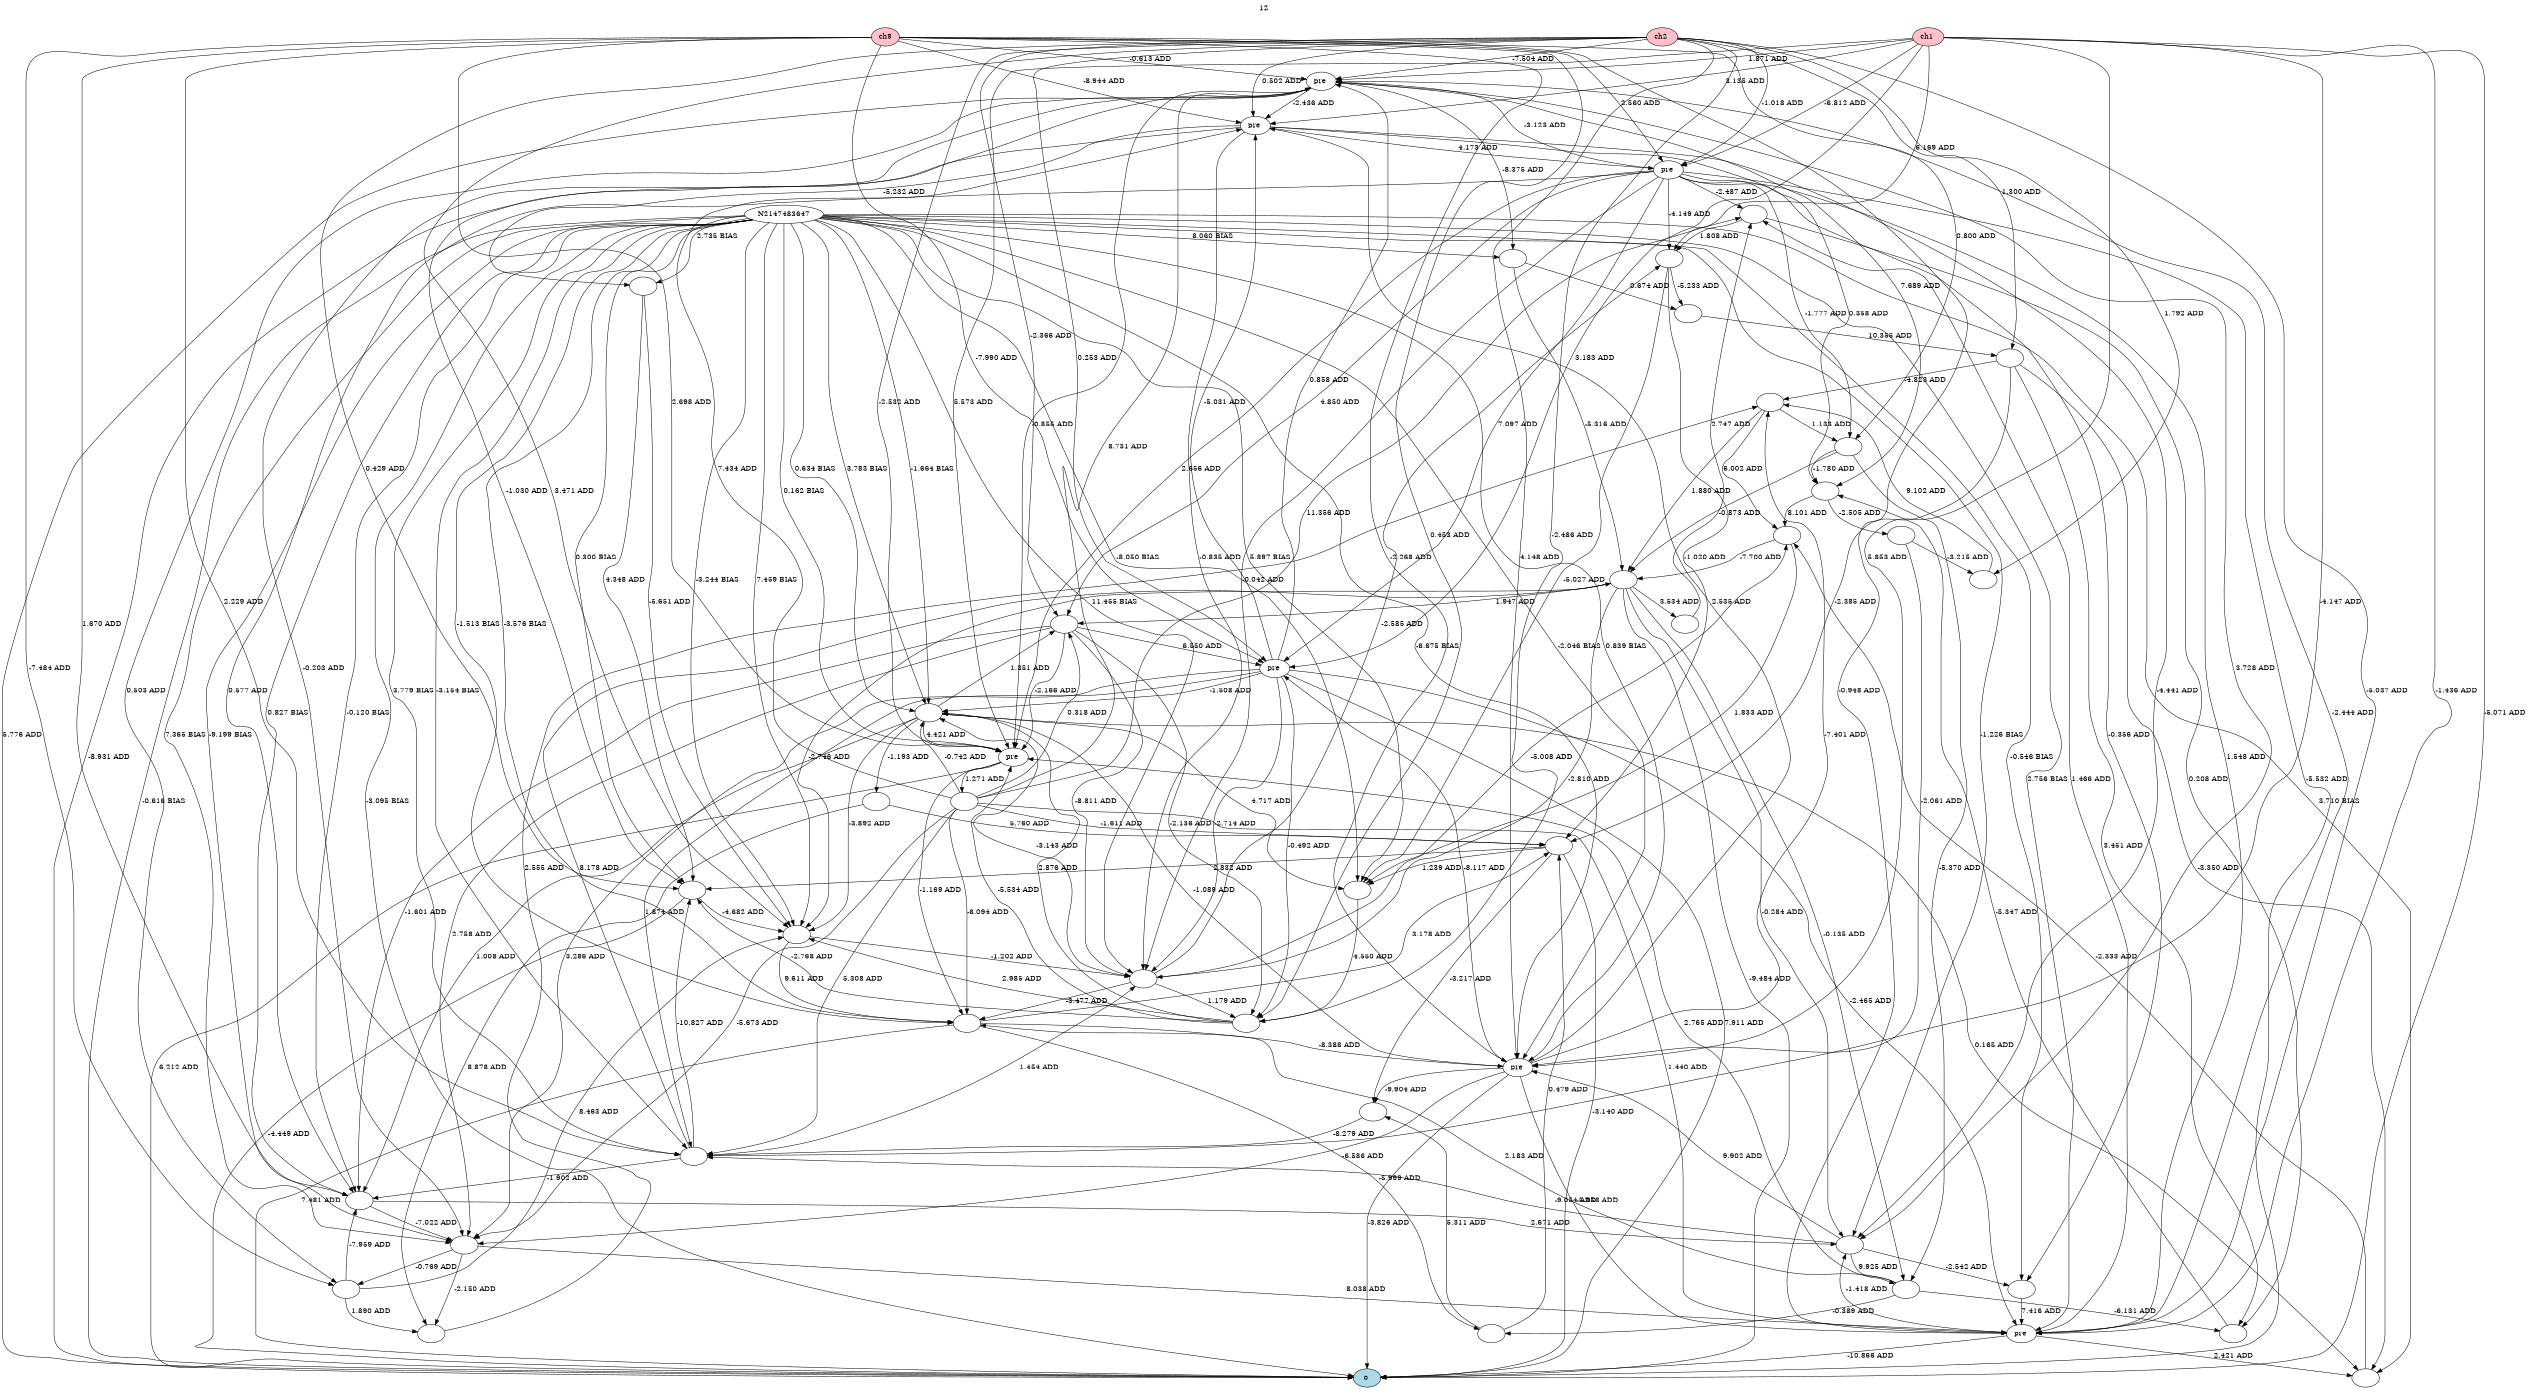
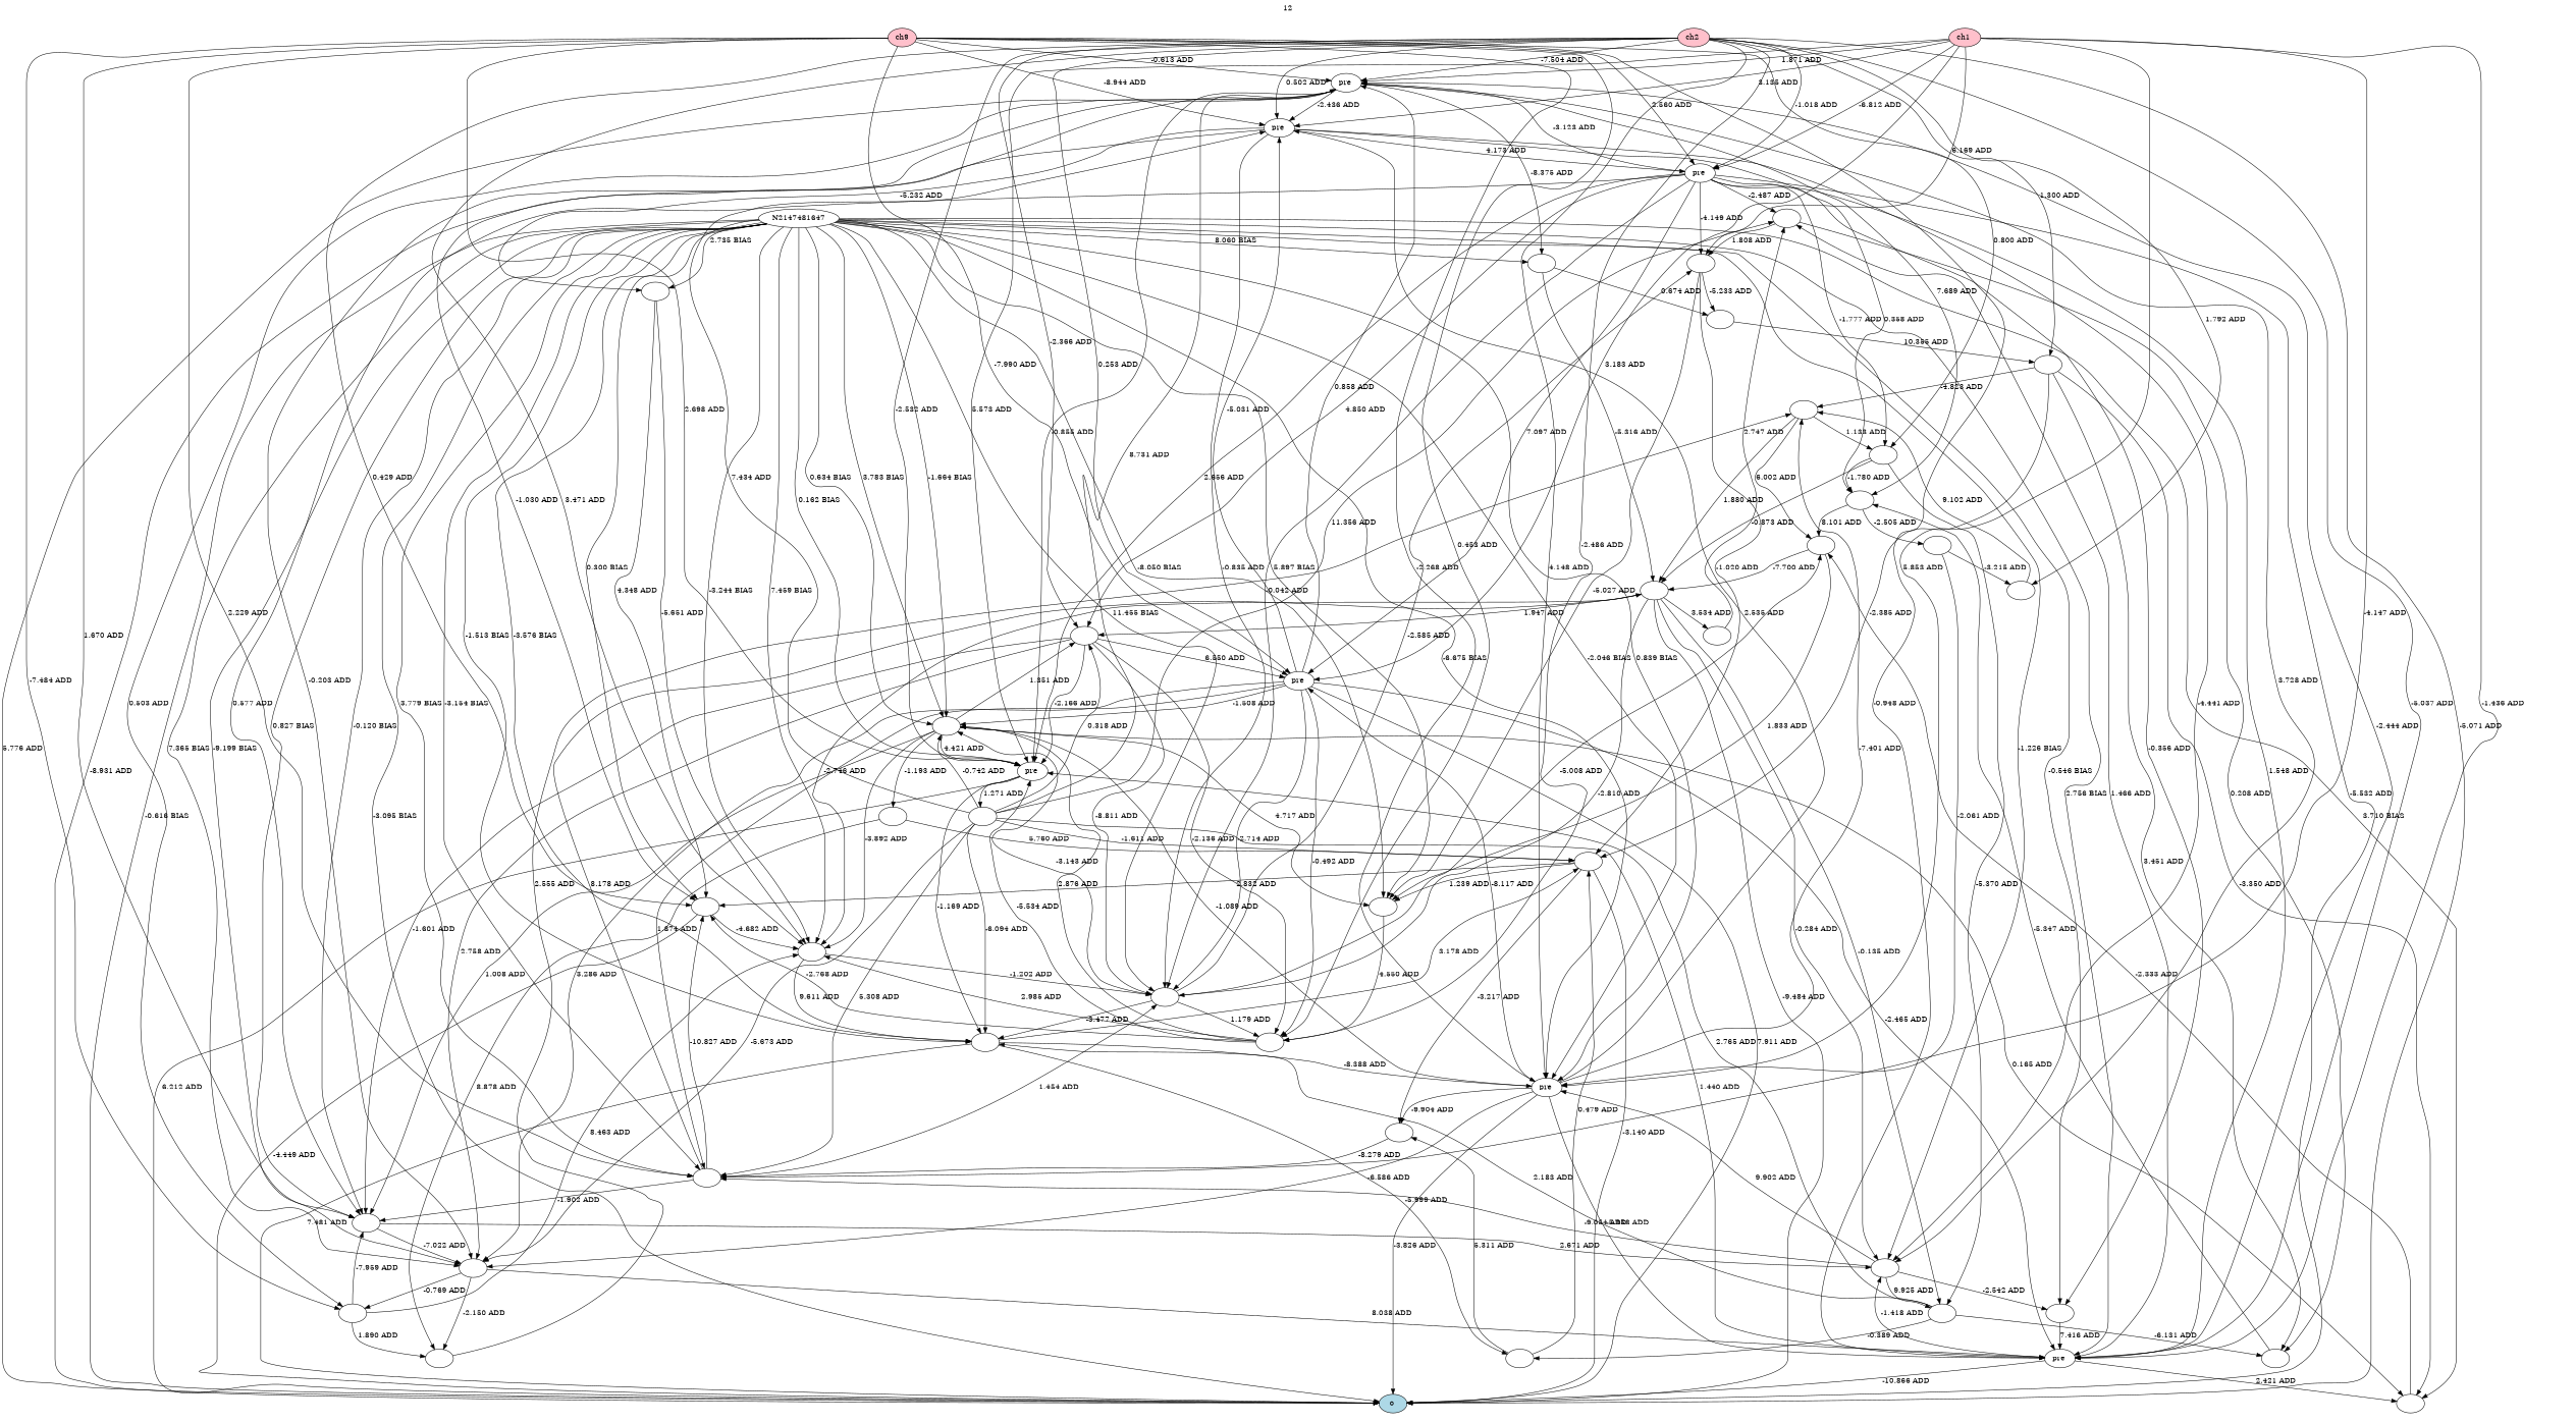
  digraph {
    label=12
    labelloc=t
    node [fillcolor=white style=filled]
    n1 [fillcolor=pink label=ch9]
    n2 [fillcolor=pink label="ch2 "]
    n3 [fillcolor=pink label="ch1 "]
    n4 [fillcolor=lightblue label="o "]
    n5 [label="pre "]
    n6 [label="pre "]
    n7 [label="pre "]
    n8 [label="pre "]
    n9 [label="pre "]
    n10 [label="pre "]
    n11 [label="pre "]
    n12 [label=" "]
    n13 [label=" "]
    n14 [label=" "]
    n15 [label=" "]
    n16 [label=" "]
    n17 [label=" "]
    n18 [label=" "]
    n19 [label=" "]
    n20 [label=" "]
    n21 [label=" "]
    n22 [label=" "]
    n23 [label=" "]
    n24 [label=" "]
    n25 [label=" "]
    n26 [label=" "]
    n27 [label=" "]
    n28 [label=" "]
    n29 [label=" "]
    n30 [label=" "]
    n31 [label=" "]
    n32 [label=" "]
    n33 [label=" "]
    n34 [label=" "]
    n35 [label=" "]
    n36 [label=" "]
    n37 [label=" "]
    n38 [label=" "]
    n39 [label=" "]
    n40 [label=" "]
    n41 [label=" "]
    n42 [label=" "]
    n43 [label=" "]
    n44 [label=" "]
    n45 [label=" "]
    n46 [label=" "]
    n47 [label=" "]
-   N2147483647 [fillcolor="" style=""]
+   N2147483647 [label=N2147481647 fillcolor="" style=""]
    n49 [label=" "]
    subgraph sub_1 {
      rank=min
      n1
      n2
      n3
    }
    subgraph sub_2 {
      rank=max
      n4
    }
    n1 -> n5 [label="-0.613 ADD"]
    n1 -> n6 [label="2.560 ADD"]
    n1 -> n7 [label="-7.990 ADD"]
    n1 -> n8 [label="-8.944 ADD"]
    n1 -> n9 [label="-2.268 ADD"]
    n1 -> n10 [label="-0.948 ADD"]
    n1 -> n11 [label="2.698 ADD"]
    n1 -> n12 [label="1.670 ADD"]
    n1 -> n13 [label="2.229 ADD"]
    n1 -> n14 [label="0.453 ADD"]
    n1 -> n15 [label="-7.484 ADD"]
    n1 -> n16 [label="0.800 ADD"]
    n2 -> n5 [label="-7.504 ADD"]
    n2 -> n6 [label="-1.018 ADD"]
    n2 -> n7 [label="0.253 ADD"]
    n2 -> n8 [label="0.502 ADD"]
    n2 -> n9 [label="4.148 ADD"]
    n2 -> n10 [label="-5.037 ADD"]
    n2 -> n11 [label="-2.532 ADD"]
    n2 -> n14 [label="-2.486 ADD"]
    n2 -> n17 [label="0.429 ADD"]
    n2 -> n18 [label="-2.366 ADD"]
    n2 -> n19 [label="3.471 ADD"]
    n2 -> n20 [label="1.300 ADD"]
    n2 -> n21 [label="1.792 ADD"]
-   n3 -> n4 [label="-5.071 ADD"]
+   n2 -> n4 [label="-5.071 ADD"]
    n3 -> n5 [label="1.871 ADD"]
    n3 -> n6 [label="-6.812 ADD"]
    n3 -> n7 [label="3.183 ADD"]
    n3 -> n8 [label="3.135 ADD"]
    n3 -> n9 [label="5.853 ADD"]
    n3 -> n10 [label="-1.436 ADD"]
    n3 -> n11 [label="5.573 ADD"]
    n3 -> n13 [label="-4.147 ADD"]
    n3 -> n22 [label="6.169 ADD"]
    n5 -> n4 [label="5.776 ADD"]
    n5 -> n8 [label="-2.436 ADD"]
    n5 -> n11 [label="-0.855 ADD"]
    n5 -> n15 [label="0.503 ADD"]
    n5 -> n17 [label="-1.030 ADD"]
    n5 -> n23 [label="3.728 ADD"]
    n5 -> n24 [label="-0.203 ADD"]
    n5 -> n25 [label="7.689 ADD"]
    n5 -> n26 [label="-8.375 ADD"]
    n6 -> n4 [label="-5.532 ADD"]
    n6 -> n5 [label="-3.123 ADD"]
    n6 -> n7 [label="7.097 ADD"]
    n6 -> n10 [label="1.548 ADD"]
    n6 -> n11 [label="2.656 ADD"]
    n6 -> n12 [label="0.577 ADD"]
    n6 -> n16 [label="-1.777 ADD"]
    n6 -> n18 [label="4.850 ADD"]
    n6 -> n22 [label="-4.149 ADD"]
    n6 -> n27 [label="-0.042 ADD"]
    n6 -> n28 [label="-0.356 ADD"]
    n6 -> n29 [label="-2.487 ADD"]
    n7 -> n4 [label="7.911 ADD"]
    n7 -> n5 [label="0.858 ADD"]
    n7 -> n8 [label="-5.031 ADD"]
    n7 -> n10 [label="-2.465 ADD"]
    n7 -> n13 [label="1.874 ADD"]
    n7 -> n14 [label="-0.492 ADD"]
    n7 -> n24 [label="3.286 ADD"]
    n7 -> n27 [label="-2.714 ADD"]
    n7 -> n30 [label="-1.508 ADD"]
    n8 -> n4 [label="-8.931 ADD"]
    n8 -> n6 [label="4.173 ADD"]
    n8 -> n23 [label="-4.441 ADD"]
    n8 -> n25 [label="0.358 ADD"]
    n8 -> n27 [label="-0.835 ADD"]
    n8 -> n31 [label="-5.232 ADD"]
    n9 -> n4 [label="-3.826 ADD"]
    n9 -> n7 [label="-8.117 ADD"]
    n9 -> n8 [label="2.535 ADD"]
    n9 -> n10 [label="-5.858 ADD"]
    n9 -> n24 [label="-6.586 ADD"]
    n9 -> n30 [label="-1.089 ADD"]
    n9 -> n32 [label="-7.401 ADD"]
    n9 -> n33 [label="-9.904 ADD"]
    n10 -> n4 [label="-10.866 ADD"]
    n10 -> n5 [label="-2.444 ADD"]
    n10 -> n23 [label="-1.418 ADD"]
    n10 -> n29 [label="1.466 ADD"]
    n10 -> n34 [label="2.421 ADD"]
    n11 -> n4 [label="6.212 ADD"]
    n11 -> n35 [label="1.271 ADD"]
    n11 -> n36 [label="-1.169 ADD"]
    n12 -> n23 [label="2.671 ADD"]
    n12 -> n24 [label="-7.022 ADD"]
    n13 -> n12 [label="-1.902 ADD"]
    n13 -> n17 [label="-10.827 ADD"]
    n13 -> n27 [label="1.454 ADD"]
    n13 -> n37 [label="8.178 ADD"]
    n14 -> n11 [label="-5.534 ADD"]
    n14 -> n17 [label="-2.768 ADD"]
    n14 -> n19 [label="2.985 ADD"]
    n14 -> n30 [label="2.876 ADD"]
    n15 -> n12 [label="-7.959 ADD"]
    n15 -> n19 [label="8.463 ADD"]
    n15 -> n38 [label="1.890 ADD"]
    n16 -> n25 [label="-1.780 ADD"]
    n16 -> n37 [label="-0.873 ADD"]
    n16 -> n39 [label="-5.370 ADD"]
    n17 -> n4 [label="-4.449 ADD"]
    n17 -> n19 [label="-4.682 ADD"]
    n18 -> n7 [label="6.550 ADD"]
    n18 -> n11 [label="-2.166 ADD"]
    n18 -> n12 [label="-1.601 ADD"]
    n18 -> n14 [label="-2.136 ADD"]
    n18 -> n24 [label="2.758 ADD"]
    n18 -> n27 [label="-8.811 ADD"]
    n19 -> n27 [label="-1.202 ADD"]
    n19 -> n36 [label="9.611 ADD"]
    n20 -> n32 [label="-4.823 ADD"]
    n20 -> n34 [label="-3.350 ADD"]
    n20 -> n43 [label="-2.385 ADD"]
    n20 -> n45 [label="3.451 ADD"]
    n21 -> n32 [label="9.102 ADD"]
    n22 -> n42 [label="-5.233 ADD"]
    n22 -> n43 [label="-1.020 ADD"]
    n22 -> n44 [label="-5.027 ADD"]
    n23 -> n9 [label="9.902 ADD"]
    n23 -> n13 [label="-9.054 ADD"]
    n23 -> n28 [label="-2.542 ADD"]
    n23 -> n39 [label="9.925 ADD"]
    n24 -> n10 [label="8.038 ADD"]
    n24 -> n15 [label="-0.769 ADD"]
    n24 -> n38 [label="-2.150 ADD"]
    n25 -> n40 [label="8.101 ADD"]
    n25 -> n41 [label="-2.505 ADD"]
    n26 -> n37 [label="-5.316 ADD"]
    n26 -> n42 [label="0.674 ADD"]
    n27 -> n14 [label="1.179 ADD"]
    n27 -> n22 [label="-2.585 ADD"]
    n27 -> n30 [label="-3.143 ADD"]
    n27 -> n36 [label="-3.477 ADD"]
    n27 -> n40 [label="-5.008 ADD"]
    n28 -> n10 [label="7.416 ADD"]
    n29 -> n22 [label="1.808 ADD"]
    n29 -> n45 [label="0.208 ADD"]
    n30 -> n11 [label="4.421 ADD"]
    n30 -> n12 [label="1.008 ADD"]
    n30 -> n18 [label="1.351 ADD"]
    n30 -> n19 [label="-3.892 ADD"]
    n30 -> n34 [label="0.165 ADD"]
    n30 -> n44 [label="4.717 ADD"]
    n30 -> n46 [label="-1.193 ADD"]
    n31 -> n17 [label="4.348 ADD"]
    n31 -> n19 [label="-5.651 ADD"]
    n32 -> n16 [label="1.133 ADD"]
    n32 -> n37 [label="1.880 ADD"]
    n32 -> n40 [label="6.002 ADD"]
    n33 -> n13 [label="-8.279 ADD"]
    n34 -> n40 [label="-2.333 ADD"]
    n35 -> n5 [label="8.731 ADD"]
    n35 -> n8 [label="7.434 ADD"]
    n35 -> n10 [label="1.440 ADD"]
    n35 -> n13 [label="5.308 ADD"]
    n35 -> n18 [label="0.318 ADD"]
    n35 -> n24 [label="-5.673 ADD"]
    n35 -> n29 [label="11.356 ADD"]
    n35 -> n30 [label="-0.742 ADD"]
    n35 -> n36 [label="-6.094 ADD"]
    n35 -> n43 [label="-1.611 ADD"]
    n36 -> n4 [label="7.481 ADD"]
    n36 -> n9 [label="-8.388 ADD"]
    n36 -> n43 [label="3.178 ADD"]
    n36 -> n47 [label="-5.999 ADD"]
    n37 -> n4 [label="-9.484 ADD"]
    n37 -> n18 [label="1.947 ADD"]
    n37 -> n19 [label="-2.746 ADD"]
    n37 -> n23 [label="-0.284 ADD"]
    n37 -> n27 [label="-2.810 ADD"]
    n37 -> n39 [label="-0.135 ADD"]
    n37 -> n49 [label="3.534 ADD"]
    n38 -> n32 [label="2.555 ADD"]
    n39 -> n11 [label="2.765 ADD"]
    n39 -> n36 [label="2.183 ADD"]
    n39 -> n45 [label="-6.131 ADD"]
    n39 -> n47 [label="-0.389 ADD"]
    n40 -> n37 [label="-7.700 ADD"]
    n40 -> n44 [label="1.833 ADD"]
    n41 -> n9 [label="-2.061 ADD"]
    n41 -> n21 [label="-3.215 ADD"]
    n42 -> n20 [label="10.355 ADD"]
    n43 -> n4 [label="-3.140 ADD"]
    n43 -> n17 [label="2.832 ADD"]
    n43 -> n33 [label="-3.217 ADD"]
    n43 -> n44 [label="1.239 ADD"]
    n44 -> n14 [label="4.550 ADD"]
    n45 -> n25 [label="-5.347 ADD"]
    n46 -> n38 [label="8.878 ADD"]
    n46 -> n43 [label="5.760 ADD"]
    n47 -> n33 [label="5.311 ADD"]
    n47 -> n43 [label="0.479 ADD"]
    N2147483647 -> n4 [label="-3.095 BIAS"]
    N2147483647 -> n4 [label="-0.616 BIAS"]
    N2147483647 -> n9 [label="0.839 BIAS"]
    N2147483647 -> n9 [label="-6.675 BIAS"]
    N2147483647 -> n9 [label="-2.046 BIAS"]
    N2147483647 -> n10 [label="2.756 BIAS"]
    N2147483647 -> n11 [label="0.162 BIAS"]
    N2147483647 -> n12 [label="-0.120 BIAS"]
    N2147483647 -> n12 [label="0.827 BIAS"]
    N2147483647 -> n13 [label="-3.154 BIAS"]
    N2147483647 -> n13 [label="3.779 BIAS"]
    N2147483647 -> n17 [label="0.300 BIAS"]
    N2147483647 -> n19 [label="-3.244 BIAS"]
    N2147483647 -> n19 [label="7.459 BIAS"]
    N2147483647 -> n23 [label="-1.226 BIAS"]
    N2147483647 -> n24 [label="7.365 BIAS"]
    N2147483647 -> n24 [label="-9.199 BIAS"]
    N2147483647 -> n26 [label="8.060 BIAS"]
    N2147483647 -> n27 [label="11.455 BIAS"]
    N2147483647 -> n28 [label="-0.546 BIAS"]
    N2147483647 -> n30 [label="-1.664 BIAS"]
    N2147483647 -> n30 [label="0.634 BIAS"]
    N2147483647 -> n30 [label="3.783 BIAS"]
    N2147483647 -> n31 [label="2.735 BIAS"]
    N2147483647 -> n34 [label="3.710 BIAS"]
    N2147483647 -> n36 [label="-3.576 BIAS"]
    N2147483647 -> n36 [label="-1.513 BIAS"]
    N2147483647 -> n44 [label="5.897 BIAS"]
    N2147483647 -> n44 [label="-8.050 BIAS"]
    n49 -> n29 [label="2.747 ADD"]
  }
